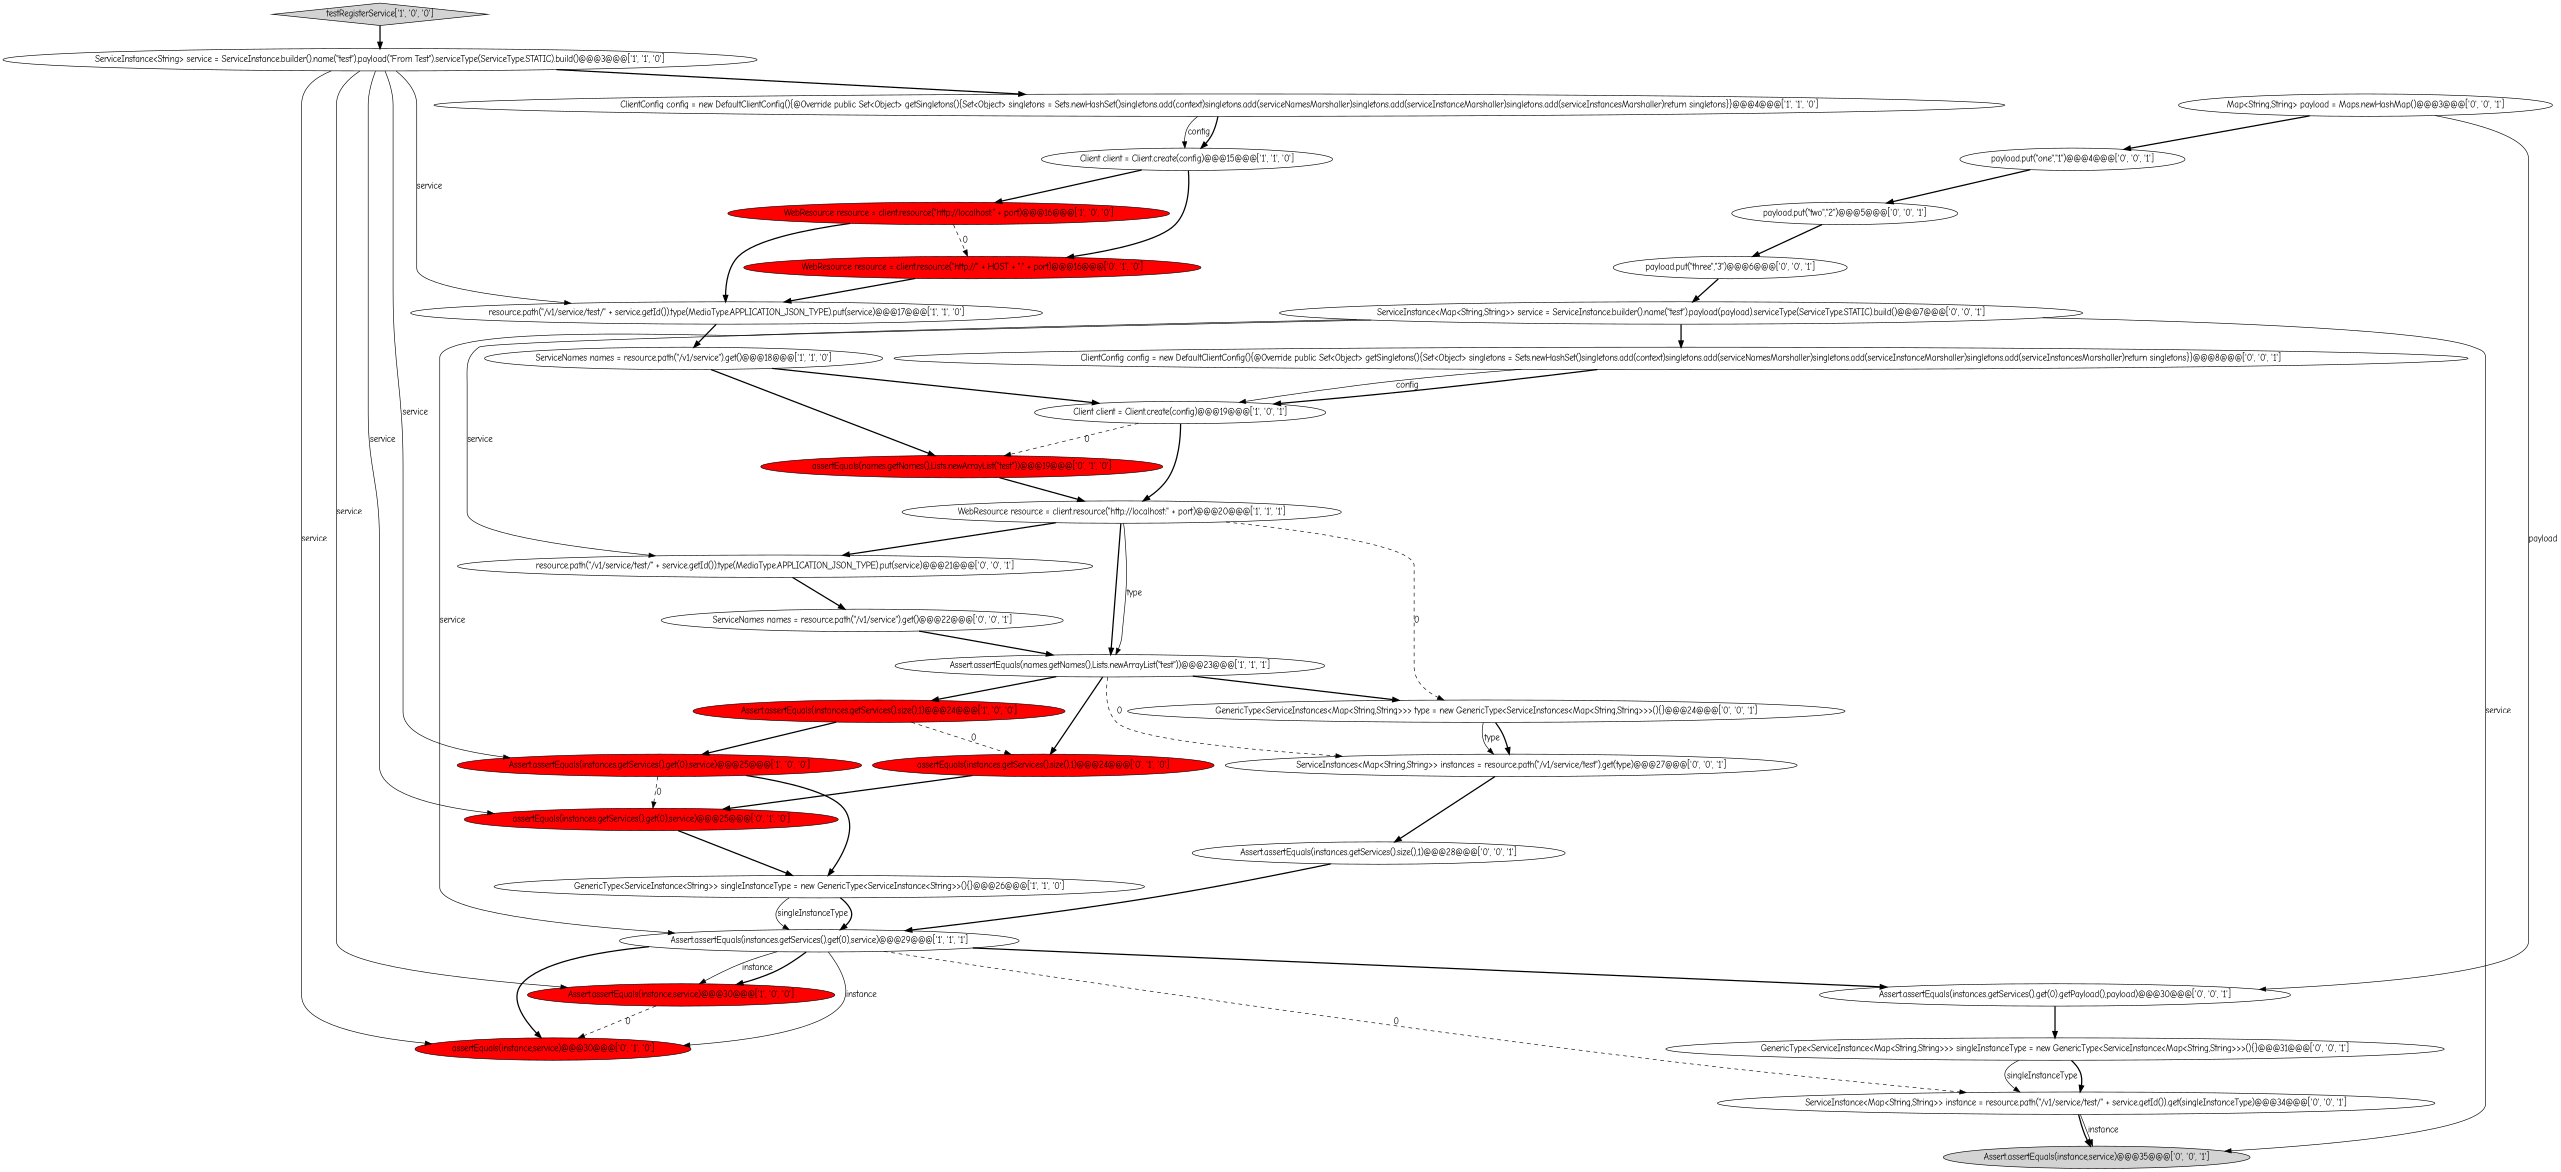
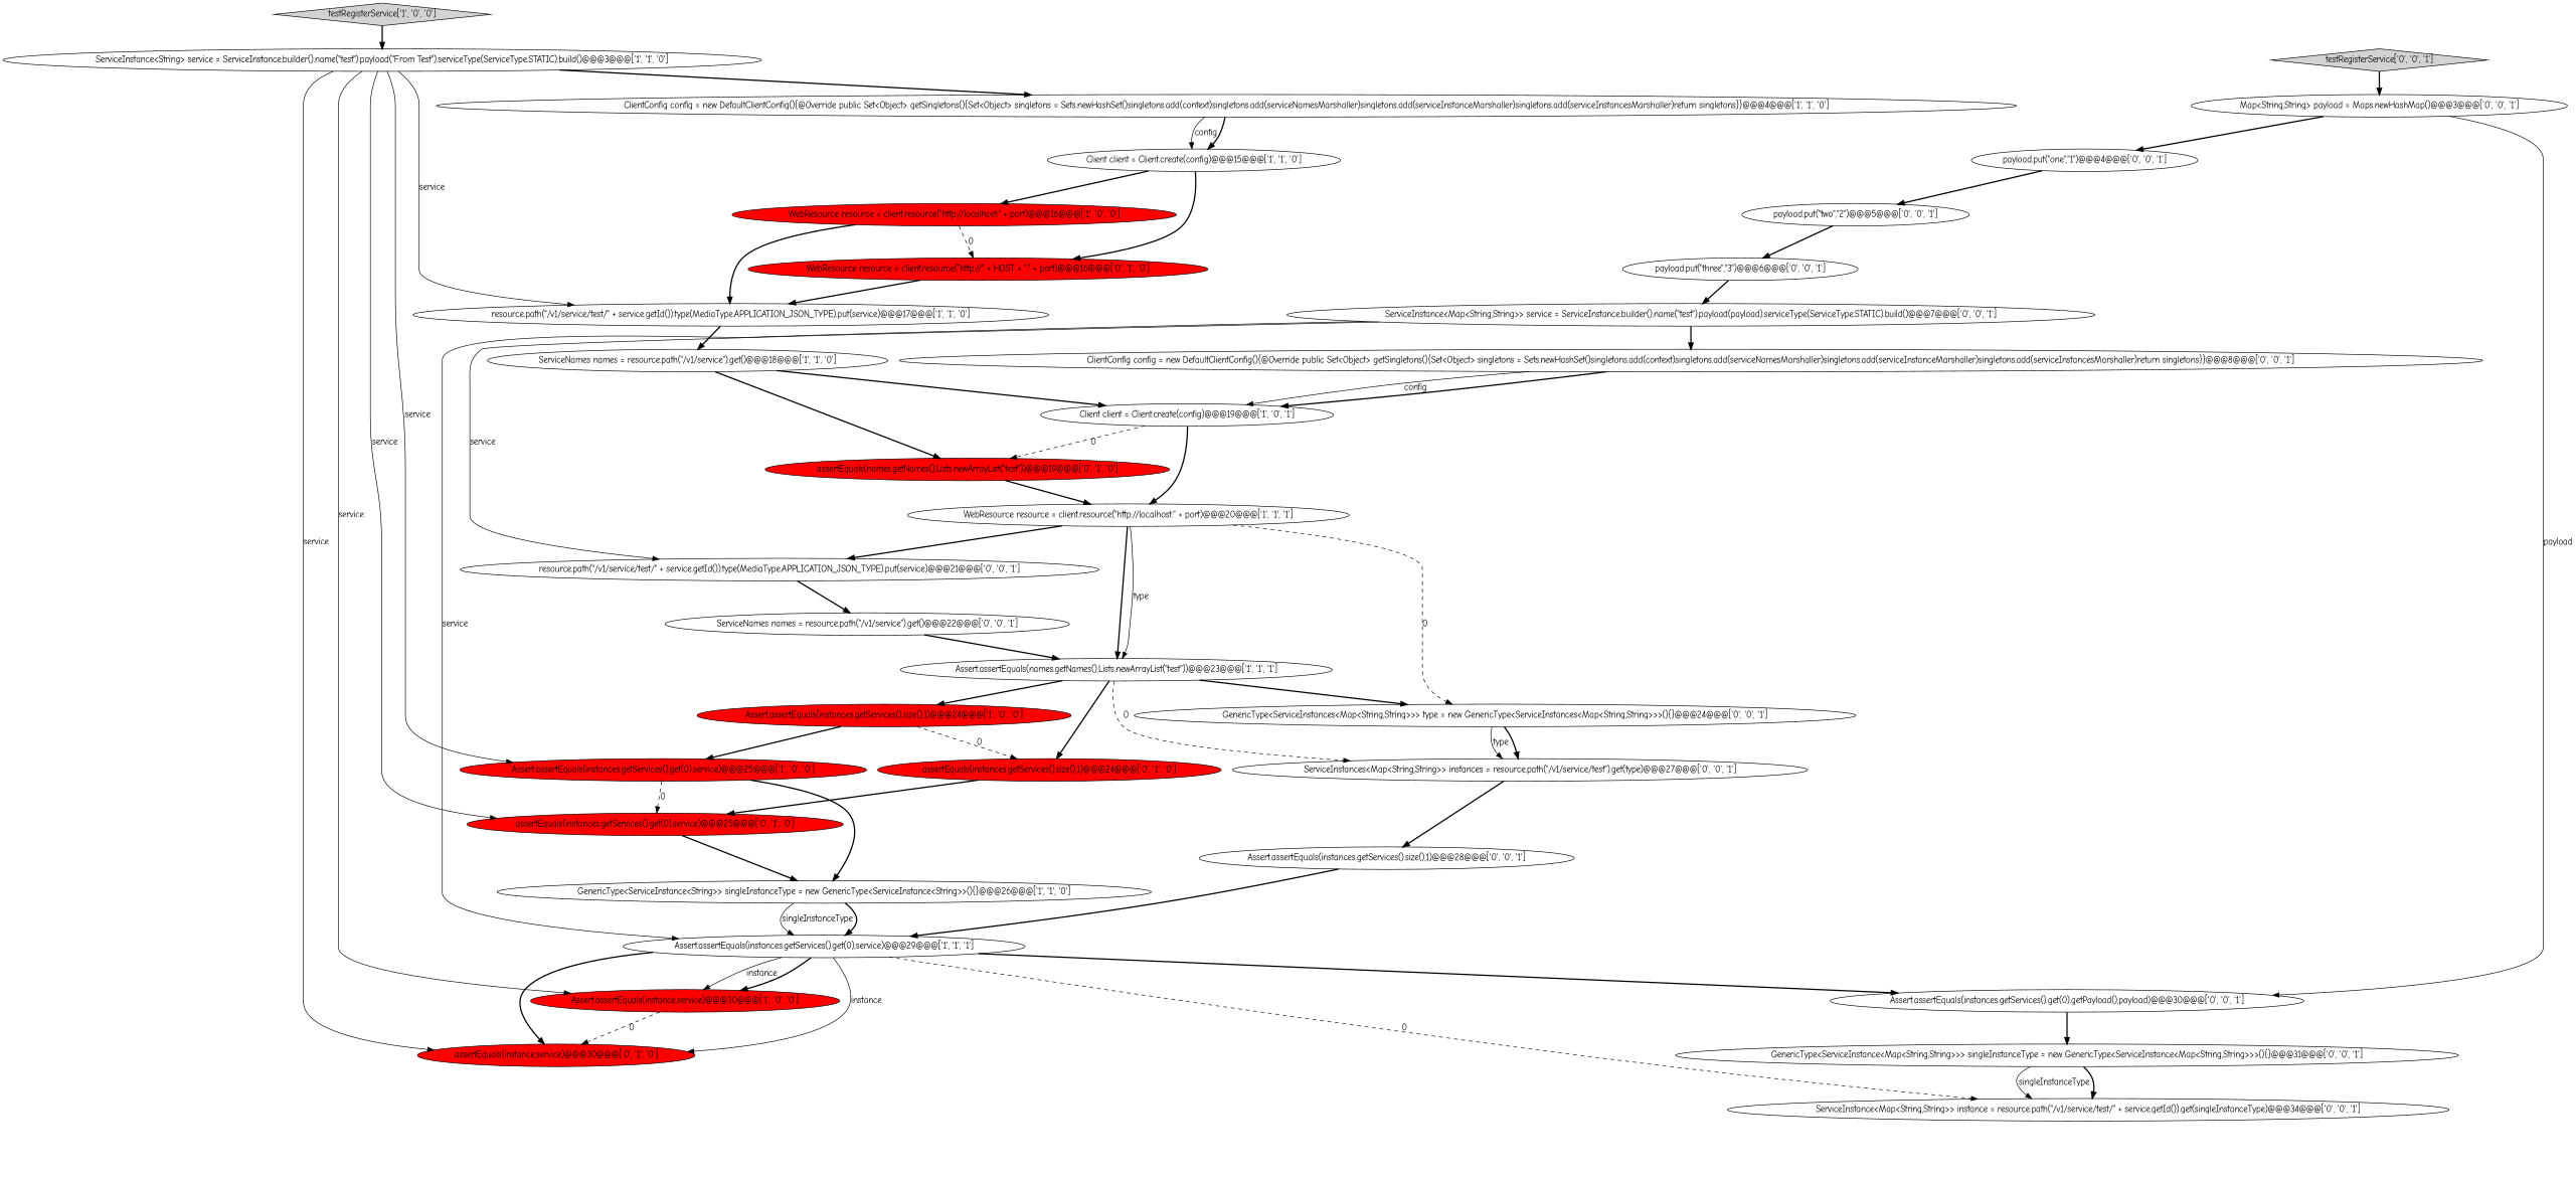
  digraph {
    fontname="Comic Neue"
    node [fillcolor=white fontname="Comic Neue" shape=ellipse style=filled]
    edge [fontname="Comic Neue" style=bold]
    n1 [label="Map<String,String> payload = Maps.newHashMap()@@@3@@@['0', '0', '1']"]
    n2 [label="payload.put(\"one\",\"1\")@@@4@@@['0', '0', '1']"]
    n3 [label="Assert.assertEquals(instances.getServices().get(0).getPayload(),payload)@@@30@@@['0', '0', '1']"]
    n4 [label="payload.put(\"two\",\"2\")@@@5@@@['0', '0', '1']"]
    n5 [label="GenericType<ServiceInstance<Map<String,String>>> singleInstanceType = new GenericType<ServiceInstance<Map<String,String>>>(){}@@@31@@@['0', '0', '1']"]
    n6 [label="Assert.assertEquals(names.getNames(),Lists.newArrayList(\"test\"))@@@23@@@['1', '1', '1']"]
    n7 [fillcolor=red label="Assert.assertEquals(instances.getServices().size(),1)@@@24@@@['1', '0', '0']"]
    n8 [label="GenericType<ServiceInstances<Map<String,String>>> type = new GenericType<ServiceInstances<Map<String,String>>>(){}@@@24@@@['0', '0', '1']"]
    n9 [fillcolor=red label="assertEquals(instances.getServices().size(),1)@@@24@@@['0', '1', '0']"]
    n10 [label="ServiceInstances<Map<String,String>> instances = resource.path(\"/v1/service/test\").get(type)@@@27@@@['0', '0', '1']"]
    n11 [fillcolor=red label="Assert.assertEquals(instances.getServices().get(0),service)@@@25@@@['1', '0', '0']"]
    n12 [fillcolor=red label="assertEquals(instances.getServices().get(0),service)@@@25@@@['0', '1', '0']"]
    n13 [label="Assert.assertEquals(instances.getServices().size(),1)@@@28@@@['0', '0', '1']"]
    n14 [label="GenericType<ServiceInstance<String>> singleInstanceType = new GenericType<ServiceInstance<String>>(){}@@@26@@@['1', '1', '0']"]
+   n15 [fillcolor=lightgray label="testRegisterService['0', '0', '1']" shape=diamond]
    n16 [fillcolor=red label="assertEquals(names.getNames(),Lists.newArrayList(\"test\"))@@@19@@@['0', '1', '0']"]
    n17 [label="WebResource resource = client.resource(\"http://localhost:\" + port)@@@20@@@['1', '1', '1']"]
    n18 [label="resource.path(\"/v1/service/test/\" + service.getId()).type(MediaType.APPLICATION_JSON_TYPE).put(service)@@@21@@@['0', '0', '1']"]
    n19 [label="payload.put(\"three\",\"3\")@@@6@@@['0', '0', '1']"]
    n20 [label="ServiceInstance<Map<String,String>> service = ServiceInstance.builder().name(\"test\").payload(payload).serviceType(ServiceType.STATIC).build()@@@7@@@['0', '0', '1']"]
    n21 [label="ClientConfig config = new DefaultClientConfig(){@Override public Set<Object> getSingletons(){Set<Object> singletons = Sets.newHashSet()singletons.add(context)singletons.add(serviceNamesMarshaller)singletons.add(serviceInstanceMarshaller)singletons.add(serviceInstancesMarshaller)return singletons}}@@@8@@@['0', '0', '1']"]
    n22 [label="Assert.assertEquals(instances.getServices().get(0),service)@@@29@@@['1', '1', '1']"]
-   n23 [fillcolor=lightgray label="Assert.assertEquals(instance,service)@@@35@@@['0', '0', '1']"]
    n24 [label="ServiceNames names = resource.path(\"/v1/service\").get()@@@18@@@['1', '1', '0']"]
    n25 [label="Client client = Client.create(config)@@@19@@@['1', '0', '1']"]
    n26 [fillcolor=red label="WebResource resource = client.resource(\"http://\" + HOST + \":\" + port)@@@16@@@['0', '1', '0']"]
    n27 [label="resource.path(\"/v1/service/test/\" + service.getId()).type(MediaType.APPLICATION_JSON_TYPE).put(service)@@@17@@@['1', '1', '0']"]
    n28 [fillcolor=red label="Assert.assertEquals(instance,service)@@@30@@@['1', '0', '0']"]
    n29 [fillcolor=red label="assertEquals(instance,service)@@@30@@@['0', '1', '0']"]
    n30 [label="ServiceInstance<String> service = ServiceInstance.builder().name(\"test\").payload(\"From Test\").serviceType(ServiceType.STATIC).build()@@@3@@@['1', '1', '0']"]
    n31 [label="ClientConfig config = new DefaultClientConfig(){@Override public Set<Object> getSingletons(){Set<Object> singletons = Sets.newHashSet()singletons.add(context)singletons.add(serviceNamesMarshaller)singletons.add(serviceInstanceMarshaller)singletons.add(serviceInstancesMarshaller)return singletons}}@@@4@@@['1', '1', '0']"]
    n32 [label="Client client = Client.create(config)@@@15@@@['1', '1', '0']"]
    n33 [fillcolor=red label="WebResource resource = client.resource(\"http://localhost:\" + port)@@@16@@@['1', '0', '0']"]
    n34 [label="ServiceInstance<Map<String,String>> instance = resource.path(\"/v1/service/test/\" + service.getId()).get(singleInstanceType)@@@34@@@['0', '0', '1']"]
    n35 [label="ServiceNames names = resource.path(\"/v1/service\").get()@@@22@@@['0', '0', '1']"]
    n36 [fillcolor=lightgray label="testRegisterService['1', '0', '0']" shape=diamond]
    n1 -> n2
    n1 -> n3 [label=payload style=solid]
    n2 -> n4
    n3 -> n5
    n4 -> n19
    n5 -> n34
    n5 -> n34 [label=singleInstanceType style=solid]
    n6 -> n7
    n6 -> n8
    n6 -> n9
    n6 -> n10 [label=0 style=dashed]
    n7 -> n9 [label=0 style=dashed]
    n7 -> n11
    n8 -> n10
    n8 -> n10 [label=type style=solid]
    n9 -> n12
    n10 -> n13
    n11 -> n12 [label=0 style=dashed]
    n11 -> n14
    n12 -> n14
    n13 -> n22
    n14 -> n22
    n14 -> n22 [label=singleInstanceType style=solid]
+   n15 -> n1
    n16 -> n17
    n17 -> n6
    n17 -> n6 [label=type style=solid]
    n17 -> n8 [label=0 style=dashed]
    n17 -> n18
    n18 -> n35
    n19 -> n20
    n20 -> n18 [label=service style=solid]
    n20 -> n21
    n20 -> n22 [label=service style=solid]
-   n20 -> n23 [label=service style=solid]
    n21 -> n25 [label=config style=solid]
    n21 -> n25
    n22 -> n3
    n22 -> n28 [label=instance style=solid]
    n22 -> n28
    n22 -> n29
    n22 -> n29 [label=instance style=solid]
    n22 -> n34 [label=0 style=dashed]
    n24 -> n16
    n24 -> n25
    n25 -> n16 [label=0 style=dashed]
    n25 -> n17
    n26 -> n27
    n27 -> n24
    n28 -> n29 [label=0 style=dashed]
    n30 -> n11 [label=service style=solid]
    n30 -> n12 [label=service style=solid]
    n30 -> n27 [label=service style=solid]
    n30 -> n28 [label=service style=solid]
    n30 -> n29 [label=service style=solid]
    n30 -> n31
    n31 -> n32 [label=config style=solid]
    n31 -> n32
    n32 -> n26
    n32 -> n33
    n33 -> n26 [label=0 style=dashed]
    n33 -> n27
-   n34 -> n23
-   n34 -> n23 [label=instance style=solid]
    n35 -> n6
    n36 -> n30
  }
